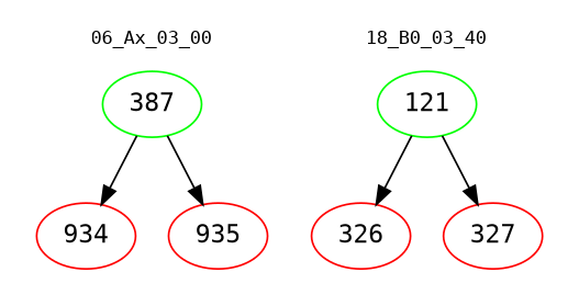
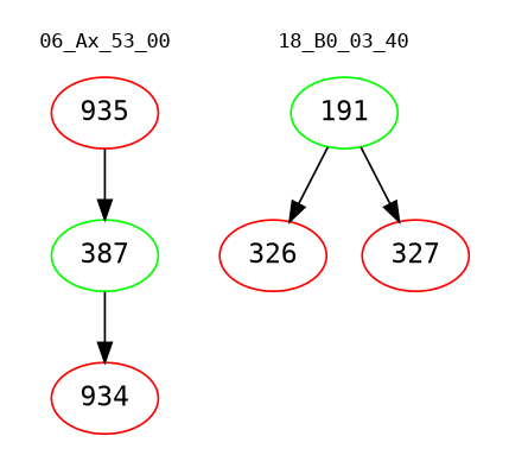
  digraph {
    fontname="DejaVu Sans Mono"
    node [color=red fontname="DejaVu Sans Mono"]
    edge [color=black fontname="DejaVu Sans Mono"]
    n1 [color=green label=387]
    n2 [label=934]
    n3 [label=935]
-   n4 [color=green label=121]
+   n4 [color=green label=191]
    n5 [label=326]
    n6 [label=327]
    subgraph cluster_1 {
      color=white
      fontsize=10
-     label="06_Ax_03_00"
+     label="06_Ax_53_00"
      n1
      n2
      n3
    }
    subgraph cluster_2 {
      color=white
      fontsize=10
      label="18_B0_03_40"
      n4
      n5
      n6
    }
    n1 -> n2
-   n1 -> n3
+   n3 -> n1
    n4 -> n5
    n4 -> n6
  }
